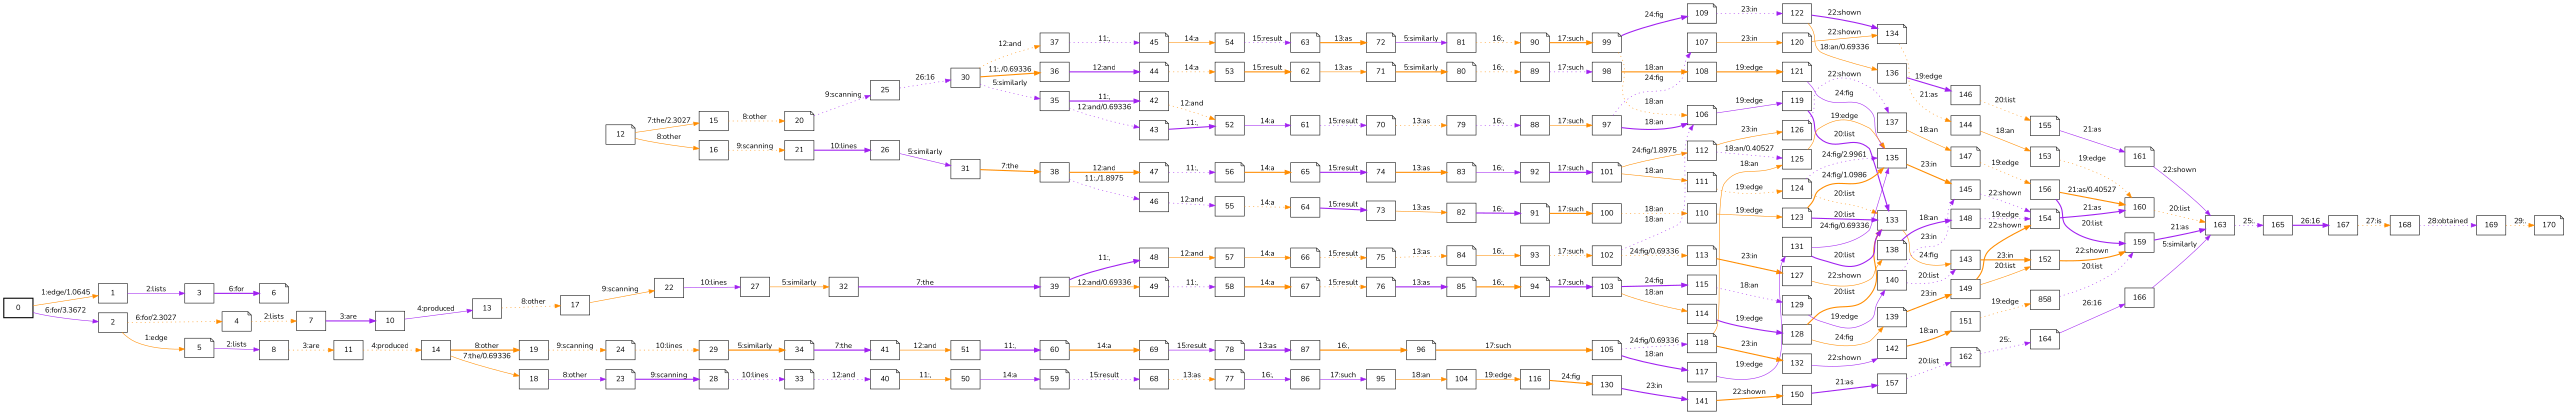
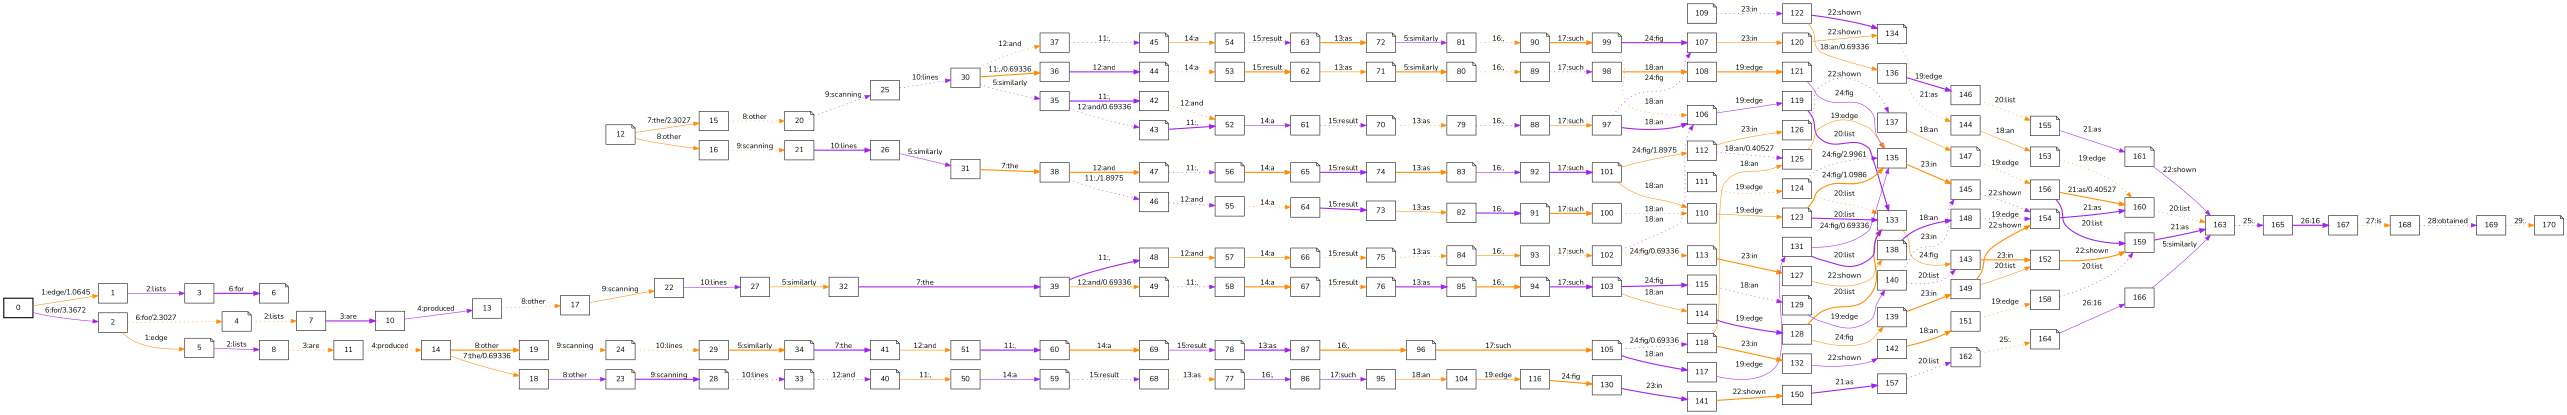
  digraph {
    fontname=Nunito
    nodesep=0.25
    rankdir=LR
    ranksep=0.4
    node [fontname=Nunito fontsize=14 shape=box style=solid]
    edge [color=darkorange fontname=Nunito fontsize=14 style=dotted]
    n1 [label=0 style=bold]
    n2 [label=1]
    n3 [label=2]
    n4 [label=3]
    n5 [label=4 shape=note]
    n6 [label=5 shape=note]
    n7 [label=6 shape=note]
    n8 [label=7]
    n9 [label=8]
    n10 [label=10]
    n11 [label=11]
    n12 [label=13]
    n13 [label=14]
    n14 [label=12 shape=note]
    n15 [label=15]
    n16 [label=16]
    n17 [label=17]
    n18 [label=18]
    n19 [label=19]
    n20 [label=20 shape=note]
    n21 [label=21]
    n22 [label=22]
    n23 [label=23 shape=note]
    n24 [label=24 shape=note]
    n25 [label=25]
    n26 [label=26]
    n27 [label=27]
    n28 [label=28 shape=note]
    n29 [label=29]
    n30 [label=30]
    n31 [label=31]
    n32 [label=32]
    n33 [label=33 shape=note]
    n34 [label=34 shape=note]
    n35 [label=35]
    n36 [label=36]
    n37 [label=37]
    n38 [label=38]
    n39 [label=39]
    n40 [label=40 shape=note]
    n41 [label=41 shape=note]
    n42 [label=42]
    n43 [label=43 shape=note]
    n44 [label=44 shape=note]
    n45 [label=45 shape=note]
    n46 [label=46]
    n47 [label=47 shape=note]
    n48 [label=48]
    n49 [label=49 shape=note]
    n50 [label=50]
    n51 [label=51]
    n52 [label=52]
    n53 [label=53]
    n54 [label=54]
    n55 [label=55]
    n56 [label=56 shape=note]
    n57 [label=57]
    n58 [label=58]
    n59 [label=59 shape=note]
    n60 [label=60 shape=note]
    n61 [label=61]
    n62 [label=62]
    n63 [label=63 shape=note]
    n64 [label=64]
    n65 [label=65 shape=note]
    n66 [label=66 shape=note]
    n67 [label=67 shape=note]
    n68 [label=68]
    n69 [label=69 shape=note]
    n70 [label=70 shape=note]
    n71 [label=71 shape=note]
    n72 [label=72 shape=note]
    n73 [label=73]
    n74 [label=74]
    n75 [label=75 shape=note]
    n76 [label=76 shape=note]
    n77 [label=77 shape=note]
    n78 [label=78 shape=note]
    n79 [label=79]
    n80 [label=80 shape=note]
    n81 [label=81]
    n82 [label=82]
    n83 [label=83 shape=note]
    n84 [label=84 shape=note]
    n85 [label=85 shape=note]
    n86 [label=86]
    n87 [label=87]
    n88 [label=88]
    n89 [label=89]
    n90 [label=90 shape=note]
    n91 [label=91 shape=note]
    n92 [label=92]
    n93 [label=93]
    n94 [label=94 shape=note]
    n95 [label=95]
    n96 [label=96 shape=note]
    n97 [label=97]
    n98 [label=98]
    n99 [label=99 shape=note]
    n100 [label=100]
    n101 [label=101 shape=note]
    n102 [label=102]
    n103 [label=103 shape=note]
    n104 [label=104]
    n105 [label=105 shape=note]
    n106 [label=106 shape=note]
    n107 [label=107]
    n108 [label=108]
    n109 [label=109 shape=note]
    n110 [label=110]
    n111 [label=111 shape=note]
    n112 [label=112 shape=note]
    n113 [label=113 shape=note]
    n114 [label=114]
    n115 [label=115]
    n116 [label=116]
    n117 [label=117]
    n118 [label=118 shape=note]
    n119 [label=119]
    n120 [label=120 shape=note]
    n121 [label=121 shape=note]
    n122 [label=122]
    n123 [label=123 shape=note]
    n124 [label=124 shape=note]
    n125 [label=125]
    n126 [label=126 shape=note]
    n127 [label=127]
    n128 [label=128]
    n129 [label=129 shape=note]
    n130 [label=130]
    n131 [label=131]
    n132 [label=132]
    n133 [label=133]
    n134 [label=134 shape=note]
    n135 [label=135]
    n136 [label=136]
    n137 [label=137]
    n138 [label=138 shape=note]
    n139 [label=139 shape=note]
    n140 [label=140]
    n141 [label=141]
    n142 [label=142]
    n143 [label=143]
    n144 [label=144]
    n145 [label=145]
    n146 [label=146]
    n147 [label=147 shape=note]
    n148 [label=148]
    n149 [label=149]
    n150 [label=150]
    n151 [label=151]
    n152 [label=152]
    n153 [label=153 shape=note]
    n154 [label=154 shape=note]
    n155 [label=155 shape=note]
    n156 [label=156]
    n157 [label=157]
-   n158 [label=858]
+   n158 [label=158]
    n159 [label=159]
    n160 [label=160]
    n161 [label=161 shape=note]
    n162 [label=162 shape=note]
    n163 [label=163]
    n164 [label=164 shape=note]
    n165 [label=165]
    n166 [label=166]
    n167 [label=167]
    n168 [label=168]
    n169 [label=169]
    n170 [label=170 shape=note]
    n1 -> n2 [label="1:edge/1.0645" style=solid]
    n1 -> n3 [color=purple label="6:for/3.3672" style=solid]
    n2 -> n4 [color=purple label="2:lists" style=solid]
    n3 -> n5 [label="6:for/2.3027"]
    n3 -> n6 [label="1:edge" style=solid]
    n4 -> n7 [color=purple label="6:for" style=bold]
    n5 -> n8 [label="2:lists"]
    n6 -> n9 [color=purple label="2:lists" style=solid]
    n8 -> n10 [color=purple label="3:are" style=bold]
    n9 -> n11 [label="3:are"]
    n10 -> n12 [color=purple label="4:produced" style=solid]
    n11 -> n13 [label="4:produced"]
    n12 -> n17 [label="8:other"]
    n13 -> n18 [label="7:the/0.69336" style=solid]
    n13 -> n19 [label="8:other" style=bold]
    n14 -> n15 [label="7:the/2.3027" style=solid]
    n14 -> n16 [label="8:other" style=solid]
    n15 -> n20 [label="8:other"]
    n16 -> n21 [label="9:scanning"]
    n17 -> n22 [label="9:scanning" style=solid]
    n18 -> n23 [color=purple label="8:other" style=solid]
    n19 -> n24 [label="9:scanning"]
    n20 -> n25 [color=purple label="9:scanning"]
    n21 -> n26 [color=purple label="10:lines" style=bold]
    n22 -> n27 [color=purple label="10:lines" style=solid]
    n23 -> n28 [color=purple label="9:scanning" style=bold]
    n24 -> n29 [label="10:lines"]
-   n25 -> n30 [color=purple label="26:16"]
+   n25 -> n30 [color=purple label="10:lines"]
    n26 -> n31 [color=purple label="5:similarly" style=solid]
    n27 -> n32 [label="5:similarly" style=solid]
    n28 -> n33 [color=purple label="10:lines"]
    n29 -> n34 [label="5:similarly" style=bold]
    n30 -> n35 [color=purple label="5:similarly"]
    n30 -> n36 [label="11:,/0.69336" style=bold]
    n30 -> n37 [label="12:and"]
    n31 -> n38 [label="7:the" style=bold]
    n32 -> n39 [color=purple label="7:the" style=bold]
    n33 -> n40 [color=purple label="12:and"]
    n34 -> n41 [color=purple label="7:the" style=bold]
    n35 -> n42 [color=purple label="11:," style=bold]
    n35 -> n43 [color=purple label="12:and/0.69336"]
    n36 -> n44 [color=purple label="12:and" style=bold]
    n37 -> n45 [color=purple label="11:,"]
    n38 -> n46 [color=purple label="11:,/1.8975"]
    n38 -> n47 [label="12:and" style=bold]
    n39 -> n48 [color=purple label="11:," style=bold]
    n39 -> n49 [label="12:and/0.69336" style=solid]
    n40 -> n50 [label="11:," style=solid]
    n41 -> n51 [label="12:and" style=solid]
    n42 -> n52 [label="12:and"]
    n43 -> n52 [color=purple label="11:," style=bold]
    n44 -> n53 [label="14:a"]
    n45 -> n54 [label="14:a" style=solid]
    n46 -> n55 [color=purple label="12:and"]
    n47 -> n56 [color=purple label="11:,"]
    n48 -> n57 [label="12:and" style=solid]
    n49 -> n58 [color=purple label="11:,"]
    n50 -> n59 [color=purple label="14:a" style=solid]
    n51 -> n60 [color=purple label="11:," style=bold]
    n52 -> n61 [color=purple label="14:a" style=solid]
    n53 -> n62 [label="15:result" style=bold]
    n54 -> n63 [color=purple label="15:result"]
    n55 -> n64 [label="14:a"]
    n56 -> n65 [label="14:a" style=bold]
    n57 -> n66 [label="14:a" style=solid]
    n58 -> n67 [label="14:a" style=bold]
    n59 -> n68 [color=purple label="15:result"]
    n60 -> n69 [label="14:a" style=bold]
    n61 -> n70 [color=purple label="15:result"]
    n62 -> n71 [label="13:as" style=solid]
    n63 -> n72 [label="13:as" style=bold]
    n64 -> n73 [color=purple label="15:result" style=bold]
    n65 -> n74 [color=purple label="15:result" style=bold]
    n66 -> n75 [label="15:result"]
    n67 -> n76 [label="15:result"]
    n68 -> n77 [label="13:as"]
    n69 -> n78 [color=purple label="15:result" style=solid]
    n70 -> n79 [label="13:as"]
    n71 -> n80 [label="5:similarly" style=bold]
    n72 -> n81 [color=purple label="5:similarly" style=solid]
    n73 -> n82 [label="13:as" style=solid]
    n74 -> n83 [label="13:as" style=bold]
    n75 -> n84 [label="13:as"]
    n76 -> n85 [color=purple label="13:as" style=bold]
    n77 -> n86 [color=purple label="16:," style=solid]
    n78 -> n87 [color=purple label="13:as" style=bold]
    n79 -> n88 [color=purple label="16:,"]
    n80 -> n89 [label="16:,"]
    n81 -> n90 [label="16:,"]
    n82 -> n91 [color=purple label="16:," style=bold]
    n83 -> n92 [color=purple label="16:," style=solid]
    n84 -> n93 [label="16:," style=solid]
    n85 -> n94 [label="16:," style=bold]
    n86 -> n95 [color=purple label="17:such" style=solid]
    n87 -> n96 [label="16:," style=bold]
    n88 -> n97 [label="17:such" style=solid]
    n89 -> n98 [color=purple label="17:such"]
    n90 -> n99 [label="17:such" style=bold]
    n91 -> n100 [label="17:such" style=bold]
    n92 -> n101 [color=purple label="17:such" style=bold]
    n93 -> n102 [label="17:such"]
    n94 -> n103 [color=purple label="17:such" style=bold]
    n95 -> n104 [label="18:an" style=solid]
    n96 -> n105 [label="17:such" style=bold]
    n97 -> n106 [color=purple label="18:an" style=bold]
    n97 -> n107 [color=purple label="24:fig"]
    n98 -> n108 [label="18:an" style=bold]
    n99 -> n106 [label="18:an"]
-   n99 -> n109 [color=purple label="24:fig" style=bold]
+   n99 -> n107 [color=purple label="24:fig" style=bold]
    n100 -> n110 [label="18:an"]
-   n101 -> n111 [label="18:an" style=solid]
+   n101 -> n110 [label="18:an" style=solid]
    n101 -> n112 [label="24:fig/1.8975" style=solid]
    n102 -> n106 [color=purple label="18:an"]
    n102 -> n113 [label="24:fig/0.69336"]
    n103 -> n114 [label="18:an" style=solid]
    n103 -> n115 [color=purple label="24:fig" style=bold]
    n104 -> n116 [label="19:edge" style=solid]
    n105 -> n117 [color=purple label="18:an" style=bold]
    n105 -> n118 [color=purple label="24:fig/0.69336"]
    n106 -> n119 [color=purple label="19:edge" style=solid]
    n107 -> n120 [label="23:in" style=solid]
    n108 -> n121 [label="19:edge" style=bold]
    n109 -> n122 [color=purple label="23:in"]
    n110 -> n123 [label="19:edge" style=solid]
    n111 -> n124 [label="19:edge"]
    n112 -> n125 [color=purple label="18:an/0.40527"]
    n112 -> n126 [label="23:in" style=solid]
    n113 -> n127 [label="23:in" style=bold]
    n114 -> n128 [color=purple label="19:edge" style=bold]
    n115 -> n129 [color=purple label="18:an"]
    n116 -> n130 [label="24:fig" style=bold]
    n117 -> n131 [color=purple label="19:edge" style=solid]
    n118 -> n125 [label="18:an" style=solid]
    n118 -> n132 [label="23:in" style=bold]
    n119 -> n133 [color=purple label="20:list" style=bold]
    n120 -> n134 [label="22:shown" style=solid]
    n121 -> n135 [color=purple label="24:fig" style=solid]
    n122 -> n134 [color=purple label="22:shown" style=bold]
    n122 -> n136 [label="18:an/0.69336" style=solid]
    n123 -> n133 [color=purple label="20:list" style=bold]
    n123 -> n135 [label="24:fig/1.0986" style=bold]
    n124 -> n133 [label="20:list"]
    n124 -> n135 [color=purple label="24:fig/2.9961"]
    n125 -> n135 [label="19:edge" style=solid]
    n126 -> n137 [color=purple label="22:shown"]
    n127 -> n138 [label="22:shown" style=solid]
    n128 -> n133 [label="20:list" style=bold]
    n128 -> n139 [label="24:fig" style=solid]
    n129 -> n140 [color=purple label="19:edge" style=solid]
    n130 -> n141 [color=purple label="23:in" style=bold]
    n131 -> n133 [color=purple label="20:list" style=bold]
    n131 -> n135 [color=purple label="24:fig/0.69336" style=solid]
    n132 -> n142 [color=purple label="22:shown" style=solid]
    n133 -> n143 [label="24:fig" style=solid]
    n134 -> n144 [label="21:as"]
    n135 -> n145 [label="23:in" style=bold]
    n136 -> n146 [color=purple label="19:edge" style=bold]
    n137 -> n147 [label="18:an" style=solid]
    n138 -> n148 [color=purple label="18:an" style=bold]
    n139 -> n149 [label="23:in" style=bold]
    n140 -> n143 [color=purple label="20:list"]
    n140 -> n145 [color=purple label="23:in"]
    n141 -> n150 [label="22:shown" style=bold]
    n142 -> n151 [label="18:an" style=bold]
    n143 -> n152 [label="23:in" style=bold]
    n144 -> n153 [label="18:an" style=solid]
    n145 -> n154 [color=purple label="22:shown"]
    n146 -> n155 [label="20:list"]
    n147 -> n156 [label="19:edge"]
    n148 -> n154 [color=purple label="19:edge"]
    n149 -> n152 [label="20:list" style=solid]
    n149 -> n154 [label="22:shown" style=bold]
    n150 -> n157 [color=purple label="21:as" style=bold]
    n151 -> n158 [label="19:edge"]
    n152 -> n159 [label="22:shown" style=bold]
    n153 -> n160 [label="19:edge"]
    n154 -> n160 [color=purple label="21:as" style=bold]
    n155 -> n161 [color=purple label="21:as" style=solid]
    n156 -> n159 [color=purple label="20:list" style=bold]
    n156 -> n160 [label="21:as/0.40527" style=bold]
    n157 -> n162 [color=purple label="20:list"]
    n158 -> n159 [color=purple label="20:list"]
    n159 -> n163 [color=purple label="21:as" style=bold]
    n160 -> n163 [label="20:list"]
    n161 -> n163 [color=purple label="22:shown" style=solid]
-   n162 -> n164 [color=purple label="25:."]
+   n162 -> n164 [label="25:."]
    n163 -> n165 [color=purple label="25:."]
    n164 -> n166 [color=purple label="26:16" style=solid]
    n165 -> n167 [color=purple label="26:16" style=bold]
    n166 -> n163 [color=purple label="5:similarly" style=solid]
    n167 -> n168 [label="27:is"]
    n168 -> n169 [color=purple label="28:obtained"]
    n169 -> n170 [label="29:."]
  }
